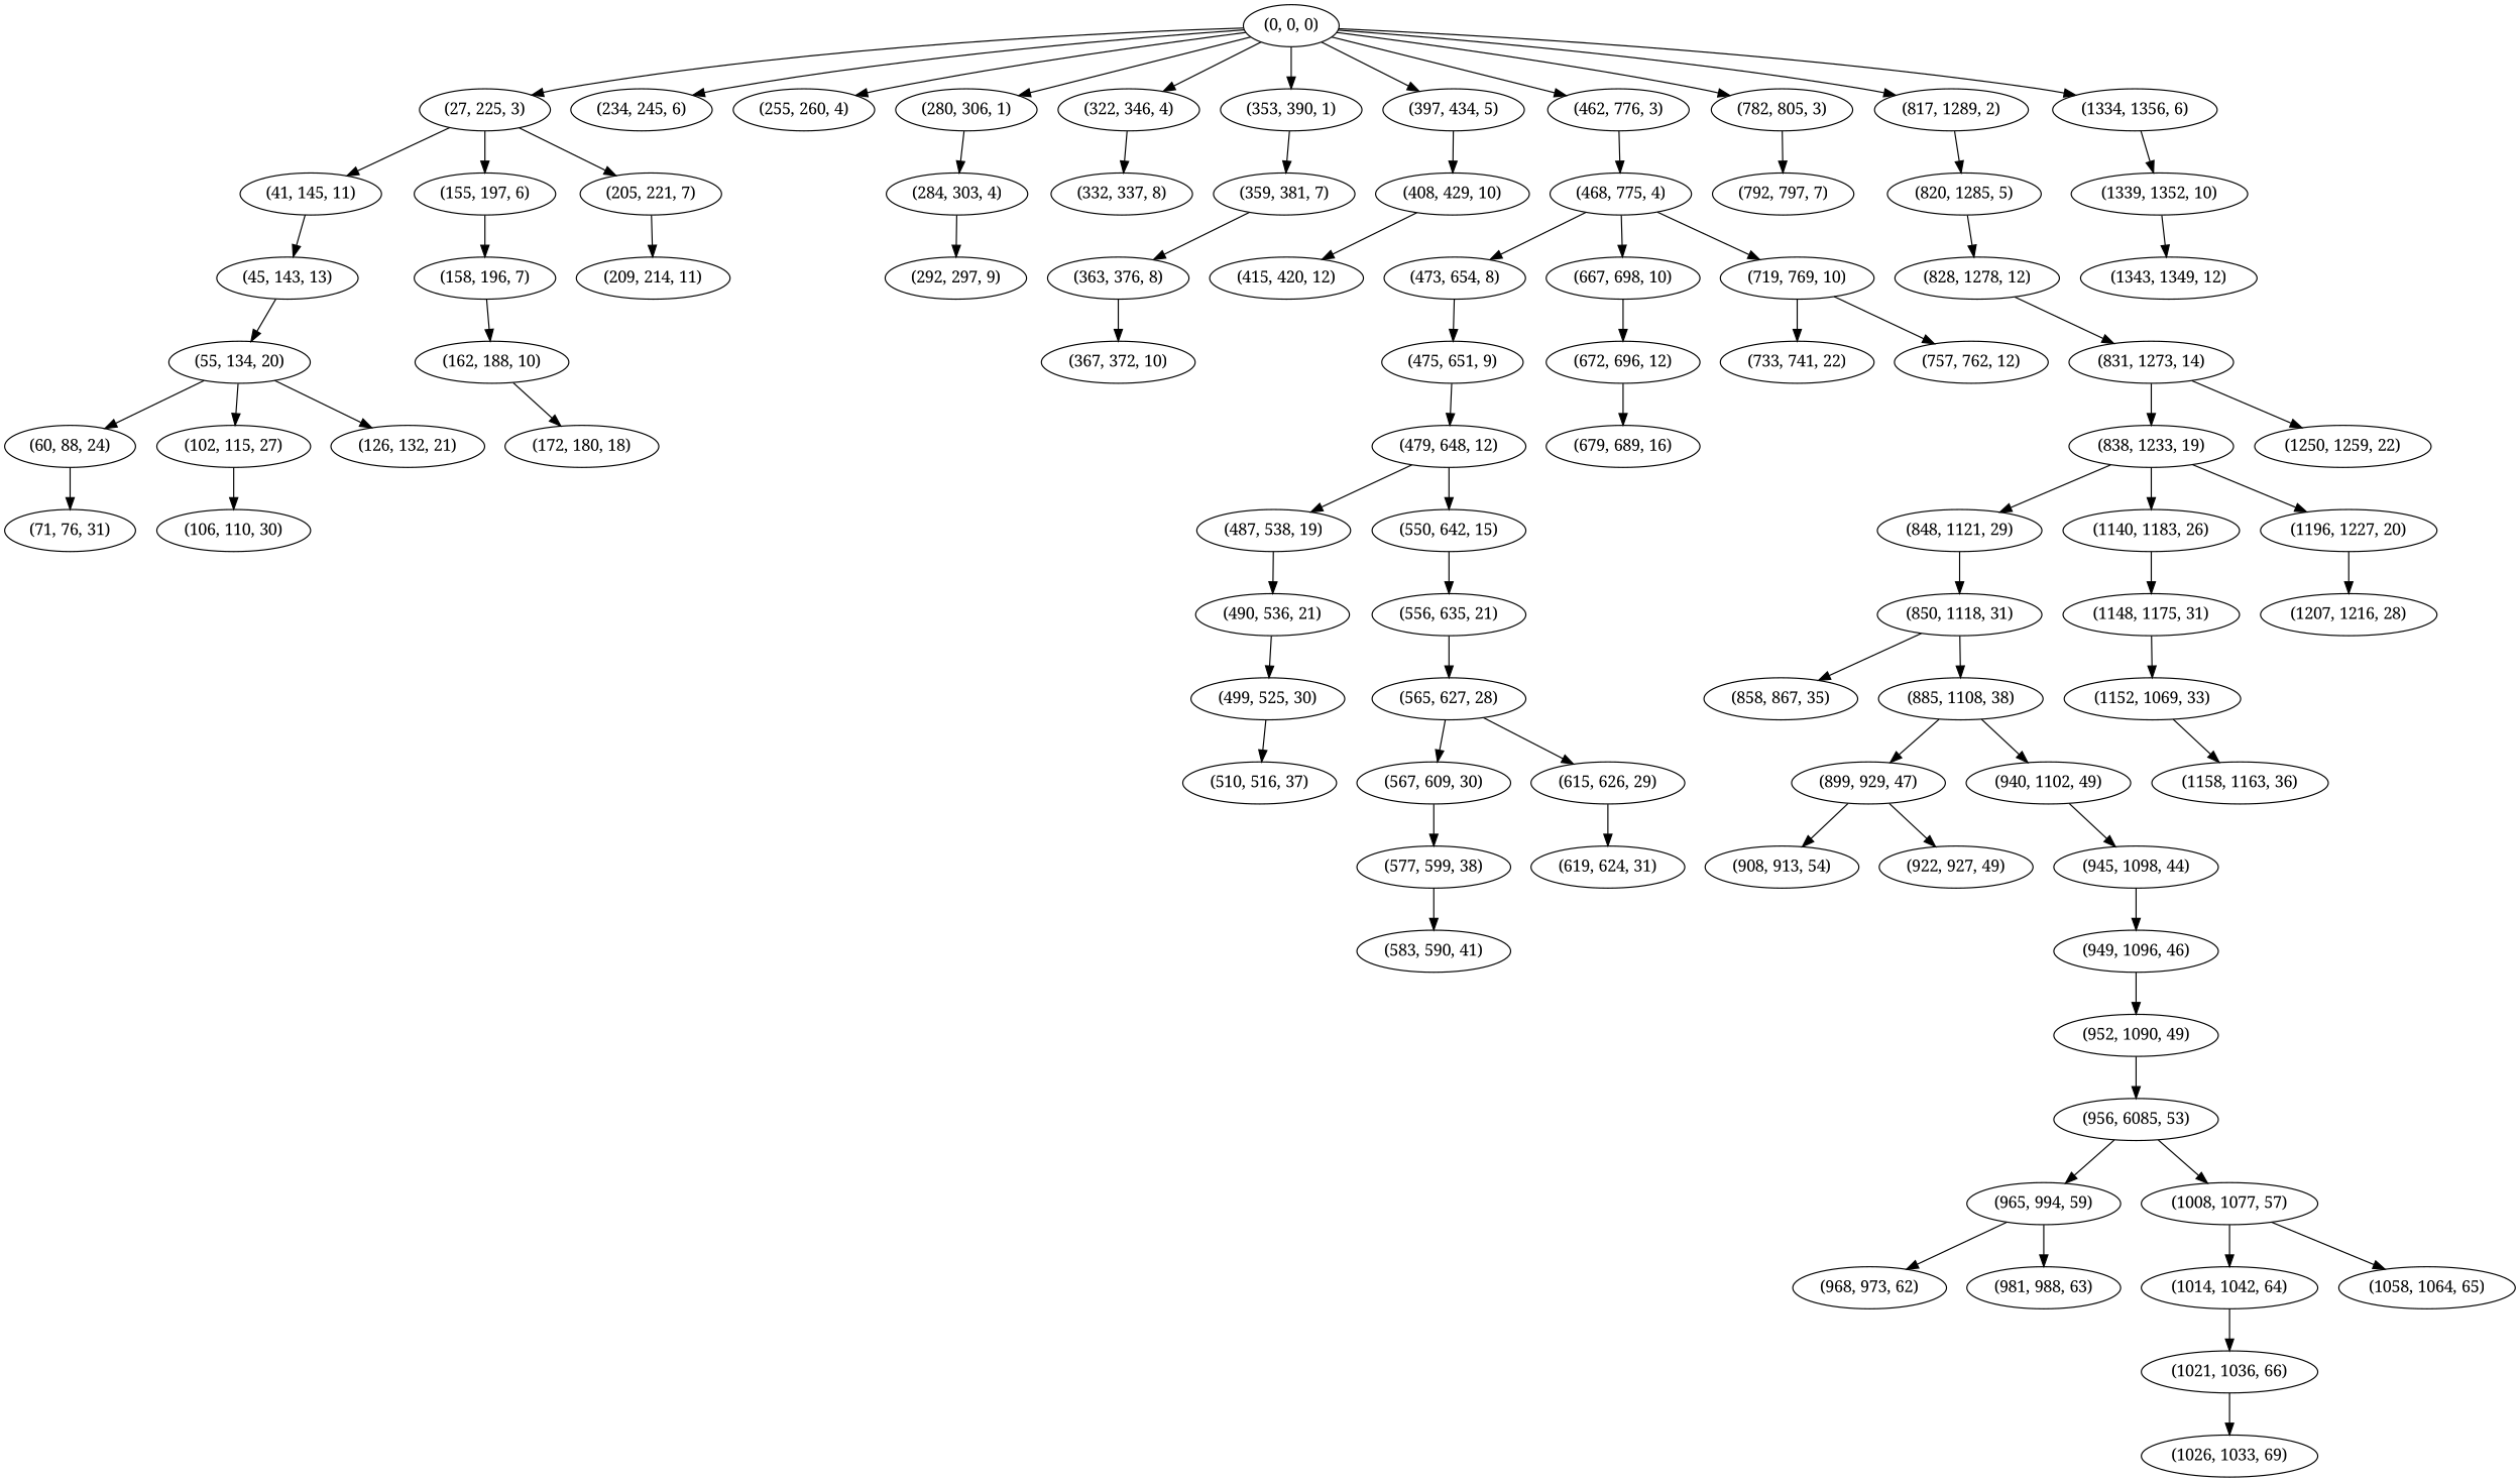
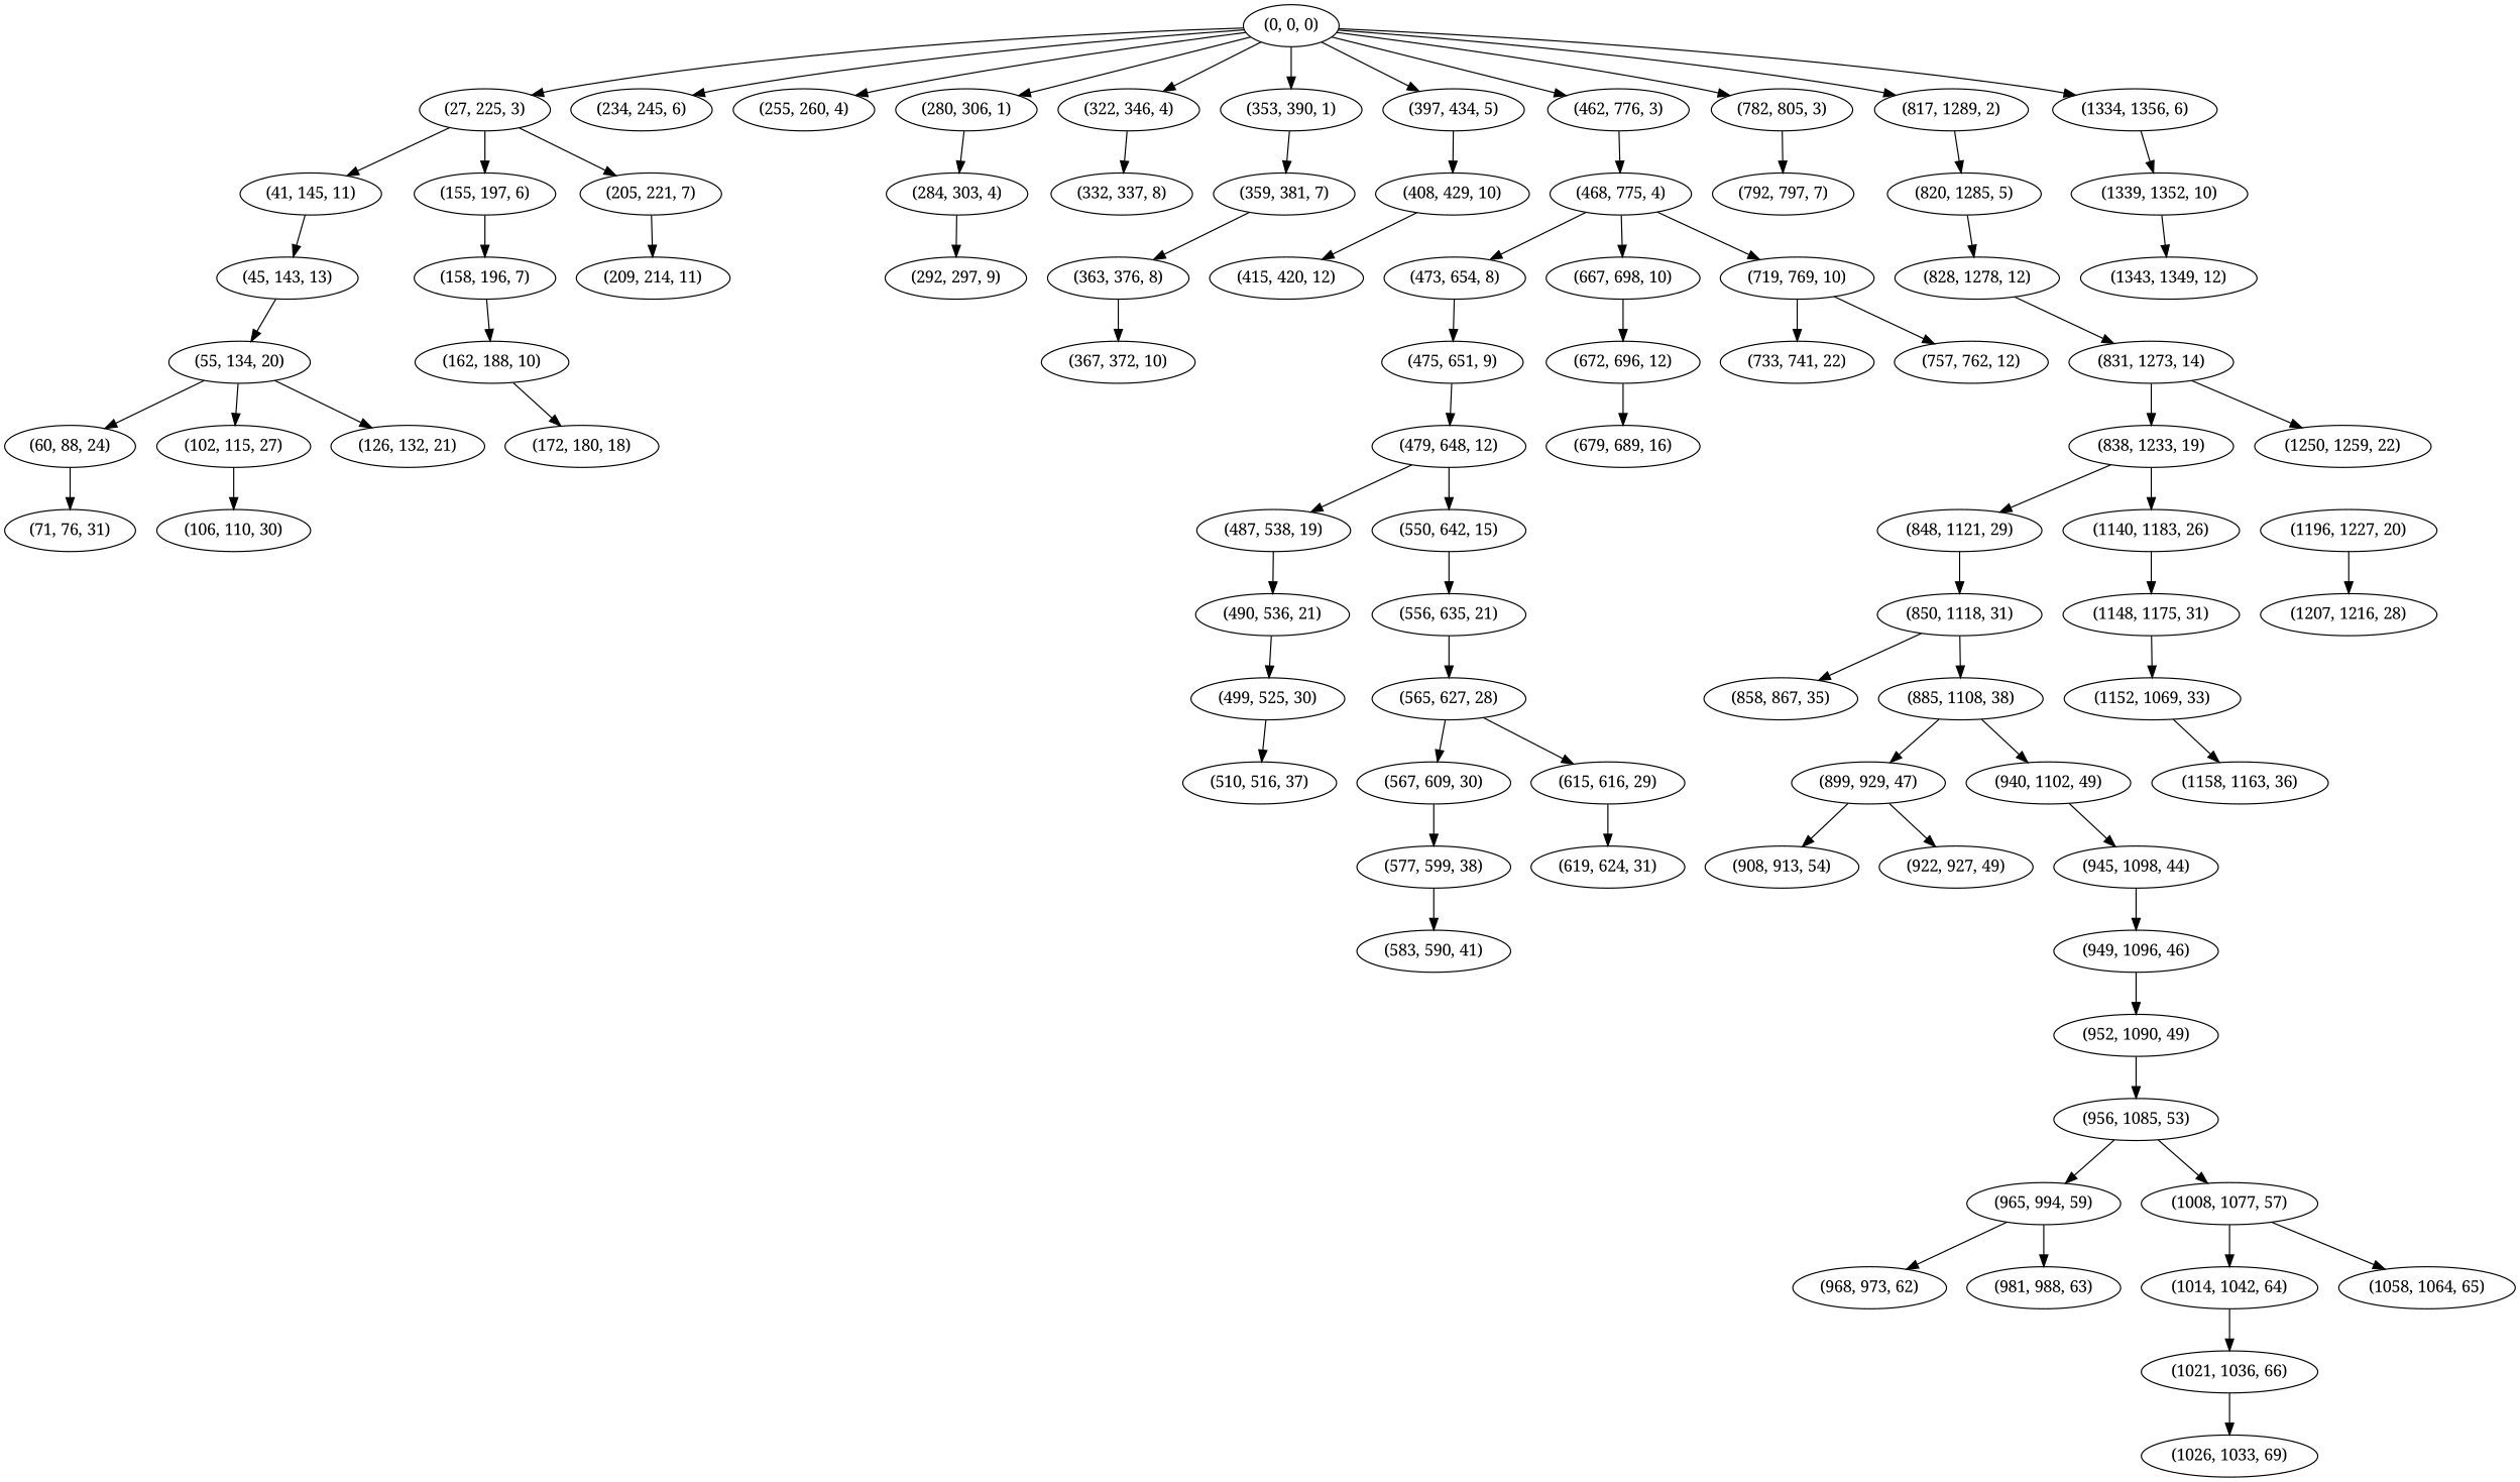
  digraph {
    fontname="Noto Serif"
    node [fontname="Noto Serif"]
    edge [fontname="Noto Serif"]
    "(0, 0, 0)"
    "(27, 225, 3)"
    "(234, 245, 6)"
    "(255, 260, 4)"
    "(280, 306, 1)"
    "(322, 346, 4)"
    "(353, 390, 1)"
    "(397, 434, 5)"
    "(462, 776, 3)"
    "(782, 805, 3)"
    "(817, 1289, 2)"
    "(1334, 1356, 6)"
    "(41, 145, 11)"
    "(155, 197, 6)"
    "(205, 221, 7)"
    "(284, 303, 4)"
    "(332, 337, 8)"
    "(359, 381, 7)"
    "(408, 429, 10)"
    "(468, 775, 4)"
    "(792, 797, 7)"
    "(820, 1285, 5)"
    "(1339, 1352, 10)"
    "(45, 143, 13)"
    "(158, 196, 7)"
    "(209, 214, 11)"
    "(55, 134, 20)"
    "(60, 88, 24)"
    "(102, 115, 27)"
    "(126, 132, 21)"
    "(71, 76, 31)"
    n32 [label="(106, 110, 30)"]
    "(162, 188, 10)"
    "(172, 180, 18)"
    "(292, 297, 9)"
    "(363, 376, 8)"
    "(367, 372, 10)"
    "(415, 420, 12)"
    "(473, 654, 8)"
    "(667, 698, 10)"
    "(719, 769, 10)"
    "(475, 651, 9)"
    "(672, 696, 12)"
    "(733, 741, 22)"
    "(757, 762, 12)"
    "(479, 648, 12)"
    "(487, 538, 19)"
    "(550, 642, 15)"
    "(490, 536, 21)"
    "(556, 635, 21)"
    "(499, 525, 30)"
    "(510, 516, 37)"
    "(565, 627, 28)"
    "(567, 609, 30)"
-   "(615, 626, 29)"
+   "(615, 626, 29)" [label="(615, 616, 29)"]
    "(577, 599, 38)"
    "(619, 624, 31)"
    "(583, 590, 41)"
    "(679, 689, 16)"
    "(828, 1278, 12)"
    "(831, 1273, 14)"
    "(838, 1233, 19)"
    "(1250, 1259, 22)"
    "(848, 1121, 29)"
    "(1140, 1183, 26)"
    "(1196, 1227, 20)"
    "(850, 1118, 31)"
    "(1148, 1175, 31)"
    "(1207, 1216, 28)"
    "(858, 867, 35)"
    "(885, 1108, 38)"
    "(899, 929, 47)"
    n73 [label="(940, 1102, 49)"]
    "(908, 913, 54)"
    "(922, 927, 49)"
    "(945, 1098, 44)"
    "(949, 1096, 46)"
    "(952, 1090, 49)"
-   "(956, 1085, 53)" [label="(956, 6085, 53)"]
+   "(956, 1085, 53)"
    "(965, 994, 59)"
    "(1008, 1077, 57)"
    "(968, 973, 62)"
    "(981, 988, 63)"
    n84 [label="(1014, 1042, 64)"]
    "(1058, 1064, 65)"
    "(1021, 1036, 66)"
    "(1026, 1033, 69)"
    n88 [label="(1152, 1069, 33)"]
    "(1158, 1163, 36)"
    "(1343, 1349, 12)"
    "(0, 0, 0)" -> "(27, 225, 3)"
    "(0, 0, 0)" -> "(234, 245, 6)"
    "(0, 0, 0)" -> "(255, 260, 4)"
    "(0, 0, 0)" -> "(280, 306, 1)"
    "(0, 0, 0)" -> "(322, 346, 4)"
    "(0, 0, 0)" -> "(353, 390, 1)"
    "(0, 0, 0)" -> "(397, 434, 5)"
    "(0, 0, 0)" -> "(462, 776, 3)"
    "(0, 0, 0)" -> "(782, 805, 3)"
    "(0, 0, 0)" -> "(817, 1289, 2)"
    "(0, 0, 0)" -> "(1334, 1356, 6)"
    "(27, 225, 3)" -> "(41, 145, 11)"
    "(27, 225, 3)" -> "(155, 197, 6)"
    "(27, 225, 3)" -> "(205, 221, 7)"
    "(280, 306, 1)" -> "(284, 303, 4)"
    "(322, 346, 4)" -> "(332, 337, 8)"
    "(353, 390, 1)" -> "(359, 381, 7)"
    "(397, 434, 5)" -> "(408, 429, 10)"
    "(462, 776, 3)" -> "(468, 775, 4)"
    "(782, 805, 3)" -> "(792, 797, 7)"
    "(817, 1289, 2)" -> "(820, 1285, 5)"
    "(1334, 1356, 6)" -> "(1339, 1352, 10)"
    "(41, 145, 11)" -> "(45, 143, 13)"
    "(155, 197, 6)" -> "(158, 196, 7)"
    "(205, 221, 7)" -> "(209, 214, 11)"
    "(284, 303, 4)" -> "(292, 297, 9)"
    "(359, 381, 7)" -> "(363, 376, 8)"
    "(408, 429, 10)" -> "(415, 420, 12)"
    "(468, 775, 4)" -> "(473, 654, 8)"
    "(468, 775, 4)" -> "(667, 698, 10)"
    "(468, 775, 4)" -> "(719, 769, 10)"
    "(820, 1285, 5)" -> "(828, 1278, 12)"
    "(1339, 1352, 10)" -> "(1343, 1349, 12)"
    "(45, 143, 13)" -> "(55, 134, 20)"
    "(158, 196, 7)" -> "(162, 188, 10)"
    "(55, 134, 20)" -> "(60, 88, 24)"
    "(55, 134, 20)" -> "(102, 115, 27)"
    "(55, 134, 20)" -> "(126, 132, 21)"
    "(60, 88, 24)" -> "(71, 76, 31)"
    "(102, 115, 27)" -> n32
    "(162, 188, 10)" -> "(172, 180, 18)"
    "(363, 376, 8)" -> "(367, 372, 10)"
    "(473, 654, 8)" -> "(475, 651, 9)"
    "(667, 698, 10)" -> "(672, 696, 12)"
    "(719, 769, 10)" -> "(733, 741, 22)"
    "(719, 769, 10)" -> "(757, 762, 12)"
    "(475, 651, 9)" -> "(479, 648, 12)"
    "(672, 696, 12)" -> "(679, 689, 16)"
    "(479, 648, 12)" -> "(487, 538, 19)"
    "(479, 648, 12)" -> "(550, 642, 15)"
    "(487, 538, 19)" -> "(490, 536, 21)"
    "(550, 642, 15)" -> "(556, 635, 21)"
    "(490, 536, 21)" -> "(499, 525, 30)"
    "(556, 635, 21)" -> "(565, 627, 28)"
    "(499, 525, 30)" -> "(510, 516, 37)"
    "(565, 627, 28)" -> "(567, 609, 30)"
    "(565, 627, 28)" -> "(615, 626, 29)"
    "(567, 609, 30)" -> "(577, 599, 38)"
    "(615, 626, 29)" -> "(619, 624, 31)"
    "(577, 599, 38)" -> "(583, 590, 41)"
    "(828, 1278, 12)" -> "(831, 1273, 14)"
    "(831, 1273, 14)" -> "(838, 1233, 19)"
    "(831, 1273, 14)" -> "(1250, 1259, 22)"
    "(838, 1233, 19)" -> "(848, 1121, 29)"
    "(838, 1233, 19)" -> "(1140, 1183, 26)"
-   "(838, 1233, 19)" -> "(1196, 1227, 20)"
    "(848, 1121, 29)" -> "(850, 1118, 31)"
    "(1140, 1183, 26)" -> "(1148, 1175, 31)"
    "(1196, 1227, 20)" -> "(1207, 1216, 28)"
    "(850, 1118, 31)" -> "(858, 867, 35)"
    "(850, 1118, 31)" -> "(885, 1108, 38)"
    "(1148, 1175, 31)" -> n88
    "(885, 1108, 38)" -> "(899, 929, 47)"
    "(885, 1108, 38)" -> n73
    "(899, 929, 47)" -> "(908, 913, 54)"
    "(899, 929, 47)" -> "(922, 927, 49)"
    n73 -> "(945, 1098, 44)"
    "(945, 1098, 44)" -> "(949, 1096, 46)"
    "(949, 1096, 46)" -> "(952, 1090, 49)"
    "(952, 1090, 49)" -> "(956, 1085, 53)"
    "(956, 1085, 53)" -> "(965, 994, 59)"
    "(956, 1085, 53)" -> "(1008, 1077, 57)"
    "(965, 994, 59)" -> "(968, 973, 62)"
    "(965, 994, 59)" -> "(981, 988, 63)"
    "(1008, 1077, 57)" -> n84
    "(1008, 1077, 57)" -> "(1058, 1064, 65)"
    n84 -> "(1021, 1036, 66)"
    "(1021, 1036, 66)" -> "(1026, 1033, 69)"
    n88 -> "(1158, 1163, 36)"
  }
